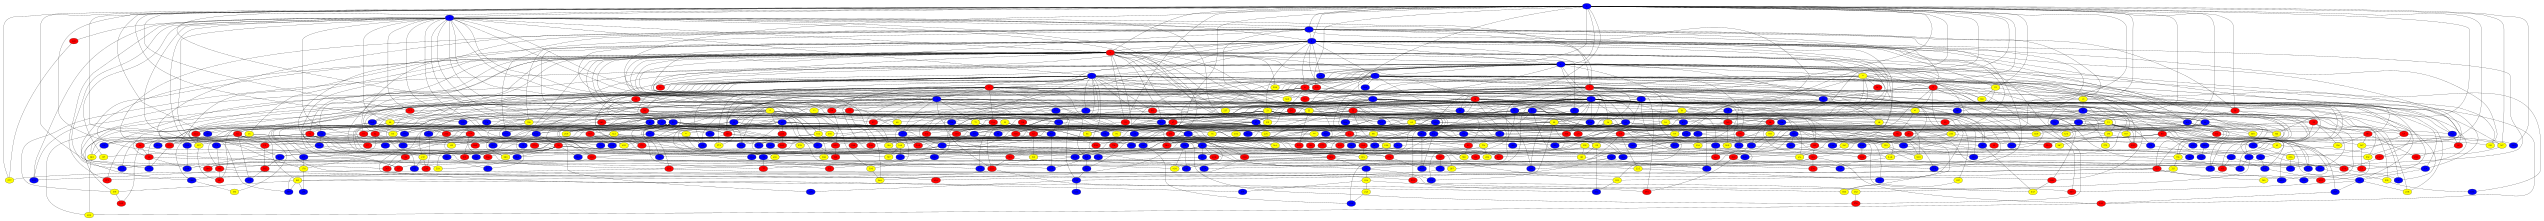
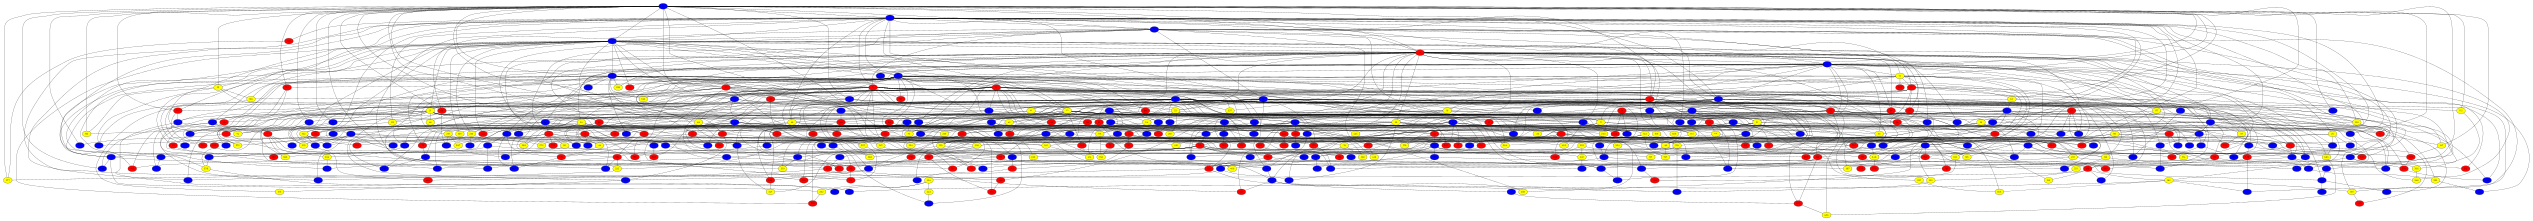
  graph {
    fontname=Montserrat
    node [fillcolor=blue fontname=Montserrat style=filled]
    edge [fontname=Montserrat]
    0
    1
    2
    3
    4 [fillcolor=red]
    5
    6
    9
    12 [fillcolor=yellow]
    14
    18 [fillcolor=red]
    23 [fillcolor=yellow]
    28
    49
    51
    60 [fillcolor=yellow]
    68 [fillcolor=red]
    91
    110
    112 [fillcolor=yellow]
    113 [fillcolor=red]
    117 [fillcolor=yellow]
    120 [fillcolor=red]
    127 [fillcolor=red]
    145 [fillcolor=red]
    147 [fillcolor=yellow]
    163 [fillcolor=yellow]
    166
    258
    277 [fillcolor=yellow]
    311 [fillcolor=red]
    359 [fillcolor=yellow]
    361 [fillcolor=red]
    381
    398
    399
    7 [fillcolor=red]
    10
    13
    22 [fillcolor=yellow]
    27 [fillcolor=red]
    65
    73
    74 [fillcolor=yellow]
    76
    79
    96 [fillcolor=yellow]
    102 [fillcolor=yellow]
    109 [fillcolor=yellow]
    137 [fillcolor=yellow]
    148 [fillcolor=red]
    157 [fillcolor=red]
    172 [fillcolor=red]
    186
    190
    213 [fillcolor=yellow]
    265
    292
    323
    371
    372 [fillcolor=red]
    384
    17 [fillcolor=red]
    104
    111 [fillcolor=red]
    126 [fillcolor=yellow]
    179
    290
    291 [fillcolor=red]
    377 [fillcolor=red]
    397
    421
    8 [fillcolor=red]
    11 [fillcolor=red]
    21 [fillcolor=yellow]
    25 [fillcolor=red]
    81
    103 [fillcolor=red]
    107
    128
    161 [fillcolor=red]
    210 [fillcolor=yellow]
    212
    235 [fillcolor=yellow]
    244
    247 [fillcolor=yellow]
    278 [fillcolor=yellow]
    339 [fillcolor=yellow]
    344
    346 [fillcolor=yellow]
    378 [fillcolor=red]
    26 [fillcolor=yellow]
    32
    33 [fillcolor=yellow]
    36
    37
    38 [fillcolor=red]
    40
    46 [fillcolor=yellow]
    54 [fillcolor=red]
    64 [fillcolor=red]
    67
    69 [fillcolor=yellow]
    70 [fillcolor=yellow]
    72 [fillcolor=red]
    87
    94 [fillcolor=red]
    98 [fillcolor=yellow]
    101
    131 [fillcolor=yellow]
    150
    203 [fillcolor=red]
    214
    237 [fillcolor=yellow]
    255 [fillcolor=red]
    280 [fillcolor=red]
    299 [fillcolor=yellow]
    315 [fillcolor=red]
    366 [fillcolor=red]
    390
    44 [fillcolor=red]
    45
    48 [fillcolor=yellow]
    66
    116 [fillcolor=yellow]
    138 [fillcolor=yellow]
    155
    164
    170 [fillcolor=red]
    183 [fillcolor=red]
    189
    219 [fillcolor=yellow]
    300
    363 [fillcolor=yellow]
    373 [fillcolor=yellow]
    379
    413 [fillcolor=red]
    15
    19 [fillcolor=yellow]
    24 [fillcolor=yellow]
    31 [fillcolor=yellow]
    63 [fillcolor=yellow]
    80 [fillcolor=red]
    132
    143 [fillcolor=yellow]
    159 [fillcolor=red]
    167 [fillcolor=yellow]
    178 [fillcolor=red]
    319 [fillcolor=yellow]
    320 [fillcolor=red]
    332 [fillcolor=yellow]
    336
    337 [fillcolor=red]
    362
    16
    43
    261
    30
    58 [fillcolor=red]
    142
    233 [fillcolor=red]
    348 [fillcolor=yellow]
    367 [fillcolor=red]
    302
    55 [fillcolor=red]
    77
    56 [fillcolor=red]
    92
    121 [fillcolor=red]
    124
    162 [fillcolor=red]
    197
    200 [fillcolor=yellow]
    272 [fillcolor=yellow]
    342
    383 [fillcolor=yellow]
    99
    71 [fillcolor=yellow]
    29
    39
    133 [fillcolor=red]
    146 [fillcolor=yellow]
    174 [fillcolor=yellow]
    263
    286
    374 [fillcolor=yellow]
    411 [fillcolor=red]
    401
    114
    122 [fillcolor=red]
    153 [fillcolor=yellow]
    301
    259 [fillcolor=yellow]
    345
    61
    115 [fillcolor=red]
    388
    152
    260
    227 [fillcolor=red]
    306 [fillcolor=yellow]
    173
    369 [fillcolor=yellow]
    382
    185
    193 [fillcolor=yellow]
    168
    160
    298 [fillcolor=red]
    256 [fillcolor=yellow]
    216 [fillcolor=red]
    207 [fillcolor=red]
    296
    365 [fillcolor=red]
    149
    151 [fillcolor=red]
    156
    188 [fillcolor=red]
    205
    240 [fillcolor=red]
    271
    276
    287 [fillcolor=yellow]
    308
    322 [fillcolor=yellow]
    331 [fillcolor=red]
    360 [fillcolor=red]
    375 [fillcolor=red]
    20 [fillcolor=red]
    47 [fillcolor=red]
    84
    88 [fillcolor=red]
    100
    106
    118 [fillcolor=red]
    129
    191
    239 [fillcolor=red]
    284
    288
    341 [fillcolor=yellow]
    385
    144 [fillcolor=yellow]
    59
    83 [fillcolor=red]
    93
    97 [fillcolor=red]
    165 [fillcolor=red]
    275 [fillcolor=red]
    307 [fillcolor=yellow]
    340
    n252 [fillcolor=yellow label=757]
    393
    406 [fillcolor=yellow]
    52
    234 [fillcolor=yellow]
    82
    177 [fillcolor=red]
    211
    223 [fillcolor=red]
    248 [fillcolor=red]
    327 [fillcolor=red]
    420 [fillcolor=yellow]
    273
    35 [fillcolor=yellow]
    78
    231 [fillcolor=yellow]
    249 [fillcolor=red]
    242 [fillcolor=red]
    95
    135 [fillcolor=red]
    215
    408 [fillcolor=red]
    418 [fillcolor=yellow]
    266
    202 [fillcolor=red]
    334
    119 [fillcolor=red]
    295
    417
    175
    283 [fillcolor=red]
    270 [fillcolor=red]
    228 [fillcolor=red]
    405
    229
    333
    364
    268
    317
    305
    285
    41 [fillcolor=yellow]
    57 [fillcolor=red]
    309 [fillcolor=yellow]
    386 [fillcolor=red]
    209
    192 [fillcolor=red]
    414 [fillcolor=yellow]
    53 [fillcolor=red]
    313 [fillcolor=red]
    351 [fillcolor=red]
    50 [fillcolor=red]
    134 [fillcolor=red]
    264 [fillcolor=yellow]
    294
    316 [fillcolor=yellow]
    350
    n309 [fillcolor=yellow label=425]
    125 [fillcolor=red]
    180 [fillcolor=red]
    389 [fillcolor=yellow]
    169 [fillcolor=yellow]
    232 [fillcolor=red]
    349
    324 [fillcolor=red]
    358
    419
    312
    182 [fillcolor=yellow]
    326
    181
    376 [fillcolor=yellow]
    380 [fillcolor=red]
    218 [fillcolor=yellow]
    325 [fillcolor=red]
    108 [fillcolor=red]
    139 [fillcolor=red]
    171 [fillcolor=yellow]
    86 [fillcolor=red]
    279 [fillcolor=red]
    201
    62 [fillcolor=red]
    194
    310
    221
    343 [fillcolor=red]
    222 [fillcolor=red]
    217
    184 [fillcolor=red]
    130 [fillcolor=yellow]
    105 [fillcolor=yellow]
    314
    198 [fillcolor=red]
    262 [fillcolor=yellow]
    241
    355 [fillcolor=red]
    368 [fillcolor=yellow]
    187
    85 [fillcolor=red]
    330 [fillcolor=red]
    89 [fillcolor=red]
    416
    158 [fillcolor=yellow]
    318
    304
    254
    204 [fillcolor=yellow]
    387 [fillcolor=yellow]
    42 [fillcolor=yellow]
    141
    176
    238 [fillcolor=yellow]
    394
    34 [fillcolor=yellow]
    196 [fillcolor=red]
    289 [fillcolor=red]
    335 [fillcolor=yellow]
    225 [fillcolor=yellow]
    n370 [fillcolor=yellow label=929]
    338 [fillcolor=red]
    123
    140
    195 [fillcolor=yellow]
    303
    230
    403 [fillcolor=red]
    252 [fillcolor=red]
    293
    297 [fillcolor=yellow]
    353 [fillcolor=red]
    321 [fillcolor=yellow]
    352
    257
    328
    404 [fillcolor=red]
    370 [fillcolor=red]
    400
    354
    208
    251 [fillcolor=red]
    220
    154
    226
    136
    274 [fillcolor=red]
    407
    410 [fillcolor=yellow]
    391
    347 [fillcolor=yellow]
    281 [fillcolor=yellow]
    412
    392 [fillcolor=red]
    356 [fillcolor=yellow]
    199
    269 [fillcolor=yellow]
    402
    395
    206 [fillcolor=yellow]
    246 [fillcolor=red]
    250 [fillcolor=red]
    282
    75
    90 [fillcolor=yellow]
    396
    409 [fillcolor=yellow]
    236 [fillcolor=red]
    267
    253 [fillcolor=yellow]
    224 [fillcolor=yellow]
    243 [fillcolor=yellow]
    0 -- 1
    0 -- 2
    0 -- 3
    0 -- 4
    0 -- 5
    0 -- 6
    0 -- 9
    0 -- 12
    0 -- 14
    0 -- 18
    0 -- 23
    0 -- 28
    0 -- 49
    0 -- 51
    0 -- 60
    0 -- 68
    0 -- 91
    0 -- 110
    0 -- 112
    0 -- 113
    0 -- 117
    0 -- 120
    0 -- 127
    0 -- 145
    0 -- 147
    0 -- 163
    0 -- 166
    0 -- 258
    0 -- 277
    0 -- 311
    0 -- 359
    0 -- 361
    0 -- 381
    0 -- 398
    0 -- 399
    1 -- 2
    1 -- 3
    1 -- 4
    1 -- 127
    1 -- 7
    1 -- 10
    1 -- 13
    1 -- 22
    1 -- 27
    1 -- 65
    1 -- 73
    1 -- 74
    1 -- 76
    1 -- 79
    1 -- 96
    1 -- 102
    1 -- 109
    1 -- 137
    1 -- 148
    1 -- 157
    1 -- 172
    1 -- 186
    1 -- 190
    1 -- 213
    1 -- 265
    1 -- 292
    1 -- 323
    1 -- 371
    1 -- 372
    1 -- 384
    2 -- 3
    2 -- 68
    2 -- 7
    2 -- 13
    2 -- 109
    2 -- 17
    2 -- 104
    2 -- 111
    2 -- 126
    2 -- 179
    2 -- 290
    2 -- 291
    2 -- 377
    2 -- 397
    2 -- 421
    3 -- 4
    3 -- 5
    3 -- 6
    3 -- 14
    3 -- 23
    3 -- 51
    3 -- 10
    3 -- 22
    3 -- 102
    3 -- 8
    3 -- 11
    3 -- 21
    3 -- 25
    3 -- 81
    3 -- 103
    3 -- 107
    3 -- 128
    3 -- 161
    3 -- 210
    3 -- 212
    3 -- 235
    3 -- 244
    3 -- 247
    3 -- 278
    3 -- 339
    3 -- 344
    3 -- 346
    3 -- 378
    4 -- 5
    4 -- 6
    4 -- 12
    4 -- 18
    4 -- 28
    4 -- 49
    4 -- 113
    4 -- 26
    4 -- 32
    4 -- 33
    4 -- 36
    4 -- 37
    4 -- 38
    4 -- 40
    4 -- 46
    4 -- 54
    4 -- 64
    4 -- 67
    4 -- 69
    4 -- 70
    4 -- 72
    4 -- 87
    4 -- 94
    4 -- 98
    4 -- 101
    4 -- 131
    4 -- 150
    4 -- 203
    4 -- 214
    4 -- 237
    4 -- 255
    4 -- 280
    4 -- 299
    4 -- 315
    4 -- 366
    4 -- 390
    5 -- 7
    5 -- 8
    5 -- 11
    5 -- 237
    5 -- 299
    5 -- 44
    5 -- 45
    5 -- 48
    5 -- 66
    5 -- 116
    5 -- 138
    5 -- 155
    5 -- 164
    5 -- 170
    5 -- 183
    5 -- 189
    5 -- 219
    5 -- 300
    5 -- 363
    5 -- 373
    5 -- 379
    5 -- 413
    6 -- 12
    6 -- 14
    6 -- 10
    6 -- 8
    6 -- 107
    6 -- 210
    6 -- 244
    6 -- 37
    6 -- 94
    6 -- 15
    6 -- 19
    6 -- 24
    6 -- 31
    6 -- 63
    6 -- 80
    6 -- 132
    6 -- 143
    6 -- 159
    6 -- 167
    6 -- 178
    6 -- 319
    6 -- 320
    6 -- 332
    6 -- 336
    6 -- 337
    6 -- 362
    9 -- 127
    9 -- 66
    9 -- 16
    9 -- 43
    9 -- 261
    12 -- 117
    12 -- 79
    12 -- 17
    12 -- 101
    12 -- 170
    12 -- 19
    12 -- 30
    12 -- 58
    12 -- 142
    12 -- 233
    12 -- 348
    12 -- 367
    14 -- 98
    14 -- 19
    14 -- 302
    14 -- 55
    14 -- 77
    14 -- 56
    14 -- 92
    14 -- 121
    14 -- 124
    14 -- 162
    14 -- 197
    14 -- 200
    14 -- 272
    14 -- 342
    14 -- 383
    18 -- 381
    18 -- 128
    18 -- 164
    18 -- 99
    18 -- 71
    18 -- 29
    18 -- 39
    18 -- 133
    18 -- 146
    18 -- 174
    18 -- 263
    18 -- 286
    18 -- 374
    18 -- 411
    23 -- 163
    23 -- 138
    23 -- 29
    23 -- 401
    28 -- 33
    28 -- 48
    28 -- 121
    28 -- 29
    28 -- 114
    28 -- 122
    49 -- 183
    49 -- 153
    49 -- 301
    51 -- 65
    51 -- 74
    51 -- 421
    51 -- 72
    51 -- 255
    51 -- 219
    51 -- 233
    51 -- 259
    51 -- 345
    60 -- 147
    60 -- 131
    60 -- 61
    68 -- 133
    68 -- 115
    68 -- 388
    91 -- 152
    91 -- 260
    110 -- 227
    112 -- 306
    113 -- 155
    113 -- 173
    113 -- 369
    117 -- 382
    117 -- 185
    117 -- 193
    120 -- 152
    120 -- 168
    127 -- 160
    127 -- 298
    145 -- 265
    145 -- 369
    145 -- 256
    145 -- 216
    147 -- 207
    166 -- 296
    258 -- 319
    311 -- 365
    7 -- 9
    7 -- 28
    7 -- 103
    7 -- 24
    7 -- 30
    7 -- 302
    7 -- 99
    7 -- 153
    7 -- 382
    7 -- 149
    7 -- 151
    7 -- 156
    7 -- 188
    7 -- 205
    7 -- 240
    7 -- 271
    7 -- 276
    7 -- 287
    7 -- 308
    7 -- 322
    7 -- 331
    7 -- 360
    7 -- 375
    10 -- 120
    10 -- 96
    10 -- 292
    10 -- 11
    10 -- 25
    10 -- 32
    10 -- 38
    10 -- 366
    10 -- 55
    10 -- 77
    10 -- 301
    10 -- 152
    10 -- 160
    10 -- 151
    10 -- 20
    10 -- 47
    10 -- 84
    10 -- 88
    10 -- 100
    10 -- 106
    10 -- 118
    10 -- 129
    10 -- 191
    10 -- 239
    10 -- 284
    10 -- 288
    10 -- 341
    10 -- 385
    13 -- 112
    13 -- 27
    13 -- 96
    13 -- 111
    13 -- 33
    13 -- 36
    13 -- 16
    13 -- 142
    13 -- 71
    13 -- 259
    13 -- 144
    13 -- 59
    13 -- 83
    13 -- 93
    13 -- 97
    13 -- 165
    13 -- 275
    13 -- 307
    13 -- 340
    13 -- n252
    13 -- 393
    13 -- 406
    22 -- 110
    22 -- 40
    22 -- 300
    22 -- 58
    22 -- 59
    22 -- 97
    22 -- 52
    22 -- 234
    22 -- 82
    22 -- 177
    22 -- 211
    22 -- 223
    22 -- 248
    22 -- 327
    22 -- 420
    27 -- 273
    27 -- 35
    27 -- 78
    27 -- 231
    27 -- 249
    65 -- 122
    65 -- 173
    65 -- 242
    65 -- 95
    65 -- 135
    65 -- 215
    65 -- 408
    74 -- 401
-   74 -- 418
    79 -- 301
    79 -- 287
    79 -- 322
    79 -- 266
    79 -- 202
    79 -- 334
    96 -- 327
    96 -- 119
    96 -- 295
    96 -- 417
    102 -- 260
    102 -- 175
    102 -- 283
    102 -- 270
    109 -- 111
    109 -- 228
    109 -- 405
    148 -- 277
    157 -- 420
    157 -- 228
    157 -- 229
    172 -- 193
    172 -- 333
    186 -- 231
    186 -- 364
    186 -- 268
    190 -- 317
    213 -- 305
    265 -- 285
    17 -- 60
    17 -- 38
    17 -- 138
    17 -- 159
    17 -- 242
    17 -- 229
    17 -- 41
    17 -- 57
    17 -- 309
    17 -- 386
    104 -- 209
    111 -- 374
    111 -- 288
    111 -- 270
    179 -- 192
    377 -- 418
    377 -- 414
    8 -- 9
    8 -- 18
    8 -- 21
    8 -- 235
    8 -- 363
    8 -- 185
    8 -- 20
    8 -- 52
    8 -- 53
    8 -- 313
    8 -- 351
    11 -- 13
    11 -- 40
    11 -- 87
    11 -- 363
    11 -- 373
    11 -- 15
    11 -- 43
    11 -- 99
    11 -- 401
    11 -- 168
    11 -- 160
    11 -- 308
    11 -- 144
    11 -- 266
    11 -- 50
    11 -- 134
    11 -- 264
    11 -- 294
    11 -- 316
    11 -- 350
    11 -- n309
    21 -- 91
    21 -- 398
    21 -- 213
    21 -- 128
    21 -- 278
    21 -- 46
    21 -- 54
    21 -- 48
    21 -- 24
    21 -- 80
    21 -- 118
    21 -- 125
    21 -- 180
    21 -- 389
    81 -- 286
    128 -- 413
    128 -- 156
    128 -- 317
    128 -- 169
    161 -- 232
    235 -- 349
    235 -- 324
    235 -- 358
    247 -- 331
    278 -- 419
    26 -- 132
    26 -- 202
    26 -- 312
    26 -- 182
    26 -- 326
    32 -- 244
    32 -- 116
    32 -- 143
    32 -- 39
    32 -- 146
    32 -- 100
    32 -- 57
    32 -- 50
    32 -- 181
    32 -- 376
    32 -- 380
    33 -- 37
    33 -- 87
    33 -- 183
    33 -- 129
    33 -- 218
    33 -- 325
    36 -- 131
    36 -- 200
    36 -- 149
    36 -- 420
    36 -- 108
    36 -- 139
    36 -- 171
    37 -- 74
    37 -- 103
    37 -- 167
    37 -- 39
    37 -- 83
    37 -- 78
    37 -- 86
    37 -- 279
    38 -- 172
    38 -- 122
    38 -- 180
    38 -- 86
    38 -- 201
    40 -- 258
    40 -- 150
    40 -- 63
    40 -- 223
    40 -- 418
    40 -- 305
    40 -- 218
    40 -- 62
    40 -- 194
    40 -- 310
    54 -- 86
    54 -- 221
    54 -- 343
    64 -- 421
    64 -- 222
    64 -- 217
    69 -- 290
    69 -- 235
    69 -- 100
    69 -- n309
    69 -- 380
    69 -- 184
    69 -- 130
    69 -- 105
    69 -- 314
    72 -- 323
    72 -- 276
    72 -- 283
    72 -- 192
    72 -- 313
    87 -- 139
    87 -- 105
    94 -- 135
    94 -- 364
    94 -- 134
    94 -- 198
    98 -- 291
    98 -- 346
    98 -- 256
    98 -- 222
    98 -- 105
    101 -- 398
    101 -- 331
    101 -- 262
    131 -- 371
    131 -- 173
    150 -- 186
    150 -- 378
    150 -- 275
    150 -- 241
    203 -- 355
    214 -- 266
    214 -- 221
    255 -- 307
    255 -- 368
    44 -- 377
    44 -- 146
    44 -- 256
    44 -- 119
    44 -- 364
    44 -- 130
    44 -- 187
    44 -- 85
    45 -- 162
    45 -- 275
    45 -- 53
    48 -- 166
-   48 -- 163
+   48 -- 200
    48 -- 330
    66 -- 163
    66 -- 121
    66 -- 216
    66 -- 125
    66 -- 89
    66 -- 416
    116 -- 248
    116 -- 158
    138 -- 324
    164 -- 197
    170 -- 318
    170 -- 304
    170 -- 254
    183 -- 247
    183 -- 232
    183 -- 204
    219 -- 272
    219 -- 388
    219 -- 387
    15 -- 145
    15 -- 21
    15 -- 81
    15 -- 69
    15 -- 214
    15 -- 237
    15 -- 31
    15 -- 16
    15 -- 43
    15 -- 30
    15 -- 71
    15 -- 114
    15 -- 61
    15 -- 207
    15 -- 47
    15 -- 88
    15 -- 191
    15 -- 52
    15 -- 234
    15 -- 273
    15 -- 41
    15 -- 209
    15 -- 294
    15 -- 184
    15 -- 198
    15 -- 187
    15 -- 89
    15 -- 318
    15 -- 42
    15 -- 141
    15 -- 176
    15 -- 238
    15 -- 394
    19 -- 91
    19 -- 67
    19 -- 69
    19 -- 34
    19 -- 196
    19 -- 289
    19 -- 335
    24 -- 348
    24 -- 84
    24 -- 284
    24 -- 198
    24 -- 225
    24 -- n370
    24 -- 338
    31 -- 126
    31 -- 320
    31 -- 83
    31 -- 334
    31 -- 175
    31 -- 62
    31 -- 123
    31 -- 140
    31 -- 195
    80 -- 303
    132 -- 383
    143 -- 361
    143 -- 172
    143 -- 179
    143 -- n252
    143 -- 211
    143 -- 230
    159 -- 372
    159 -- 182
    159 -- 176
    159 -- 195
    167 -- 320
    178 -- 230
    319 -- 343
    332 -- 403
    362 -- 393
    16 -- 36
    16 -- 116
    16 -- 162
    16 -- 341
    16 -- 414
    16 -- 312
    16 -- 34
    16 -- 208
    16 -- 251
    43 -- 45
    43 -- 379
    43 -- 411
    43 -- 309
    43 -- 220
    261 -- 293
    30 -- 384
    30 -- 31
    30 -- 63
    30 -- 82
    30 -- 78
    30 -- 85
    30 -- 42
    30 -- n370
    30 -- 252
    30 -- 293
    30 -- 297
    30 -- 353
    58 -- 311
    58 -- 170
    58 -- 165
    58 -- 201
    58 -- 356
    142 -- 168
    142 -- 177
    142 -- 248
    142 -- 274
    142 -- 199
    233 -- 371
    233 -- 249
    233 -- 269
    348 -- 370
    302 -- 315
    302 -- 306
    302 -- 370
    55 -- 76
    55 -- 109
    55 -- 384
    55 -- 58
    55 -- 185
    55 -- 205
    55 -- 194
    55 -- 318
    55 -- 352
    55 -- 154
    55 -- 226
    77 -- 408
    56 -- 294
    56 -- 108
    56 -- 208
    56 -- 395
    92 -- 382
    92 -- 242
    121 -- 399
    121 -- 206
    124 -- 231
    124 -- 246
    124 -- 250
    162 -- 332
    162 -- 165
    162 -- 194
    197 -- 337
    197 -- 238
    197 -- 257
    383 -- 406
    99 -- 213
    99 -- 140
    71 -- 124
    71 -- 285
    71 -- 141
    71 -- 252
    29 -- 145
    29 -- 42
    39 -- 79
    39 -- 54
    39 -- 92
    39 -- 106
    39 -- 282
    133 -- 171
    133 -- 304
    133 -- 204
    133 -- 400
    133 -- 267
    146 -- 366
    146 -- n252
    146 -- 220
    174 -- 314
    174 -- 269
    114 -- 206
    122 -- 164
    122 -- 327
    153 -- 279
    153 -- 321
    301 -- 365
    345 -- 403
    61 -- 66
    61 -- 178
    61 -- 332
    61 -- 342
    61 -- 97
    61 -- 209
    61 -- 238
    61 -- 289
    61 -- 282
    61 -- 75
    115 -- 344
    388 -- 396
    152 -- 161
    227 -- 389
    227 -- 310
    227 -- 404
    227 -- 250
    306 -- 346
    173 -- 177
    173 -- 254
    160 -- 227
    160 -- 217
    160 -- 391
    256 -- 368
    256 -- 330
    216 -- 341
    207 -- 279
    365 -- 412
    156 -- 210
    156 -- 260
    156 -- 369
    156 -- 305
    156 -- 386
    156 -- 303
    156 -- 352
    188 -- 323
    188 -- 385
    188 -- 215
    188 -- 225
    205 -- 340
    205 -- 325
    205 -- 387
    205 -- 257
    205 -- 328
    240 -- 307
    271 -- 289
    271 -- 404
    308 -- 400
    322 -- 354
    360 -- 406
    20 -- 51
    20 -- 22
    20 -- 64
    20 -- 202
    20 -- 368
    47 -- 197
    47 -- 108
    47 -- 62
    47 -- 130
    47 -- 123
    47 -- 230
    84 -- 174
    84 -- 136
    84 -- 274
    84 -- 407
    88 -- 124
    88 -- 349
    100 -- 119
    100 -- 410
    106 -- 268
    118 -- 239
    129 -- 141
    129 -- 208
    191 -- 347
    239 -- 359
    239 -- 281
    284 -- 407
    288 -- 316
    341 -- 414
    144 -- 274
    59 -- 104
    59 -- 255
    59 -- 155
    59 -- 93
    59 -- 181
    83 -- 147
    97 -- 264
    165 -- 286
    165 -- 360
    165 -- 215
    165 -- 370
    275 -- 417
    307 -- 351
    393 -- 405
    393 -- 402
    52 -- 64
    52 -- 70
    52 -- 383
    52 -- 295
    52 -- 125
    82 -- 258
    82 -- 157
    82 -- 126
    82 -- 259
    211 -- 355
    223 -- 312
    223 -- 380
    35 -- 44
    35 -- 63
    35 -- 273
    35 -- 229
    35 -- 53
    78 -- 104
    78 -- 184
    231 -- 263
    231 -- 236
    95 -- 159
    95 -- 192
    135 -- 361
    215 -- 314
    215 -- 224
    202 -- 280
    202 -- 409
    334 -- 345
    119 -- 137
    119 -- 190
    119 -- 153
    119 -- 333
    119 -- 313
    119 -- 350
    119 -- 389
    119 -- 241
    119 -- 196
    119 -- 251
    295 -- 373
    175 -- 267
    228 -- 397
    228 -- 308
    41 -- 49
    41 -- 115
    41 -- 222
    192 -- 292
    192 -- 351
    192 -- 353
    53 -- 158
    50 -- 311
    50 -- 372
    50 -- 132
    50 -- 57
    50 -- 410
    50 -- 412
    134 -- 142
    134 -- 239
    134 -- 392
    294 -- 411
    350 -- 359
    125 -- 203
    125 -- 188
    180 -- 233
    180 -- 240
    169 -- 201
    358 -- 386
    182 -- 397
    182 -- 319
    182 -- 419
    182 -- 356
    181 -- 271
    181 -- 338
    181 -- 226
    108 -- 280
    108 -- 264
    108 -- 253
    139 -- 296
    139 -- 358
    139 -- 225
    139 -- 154
    171 -- 211
    171 -- 246
    86 -- 417
    86 -- 268
    86 -- 395
    279 -- 342
    201 -- 348
    201 -- 302
    201 -- 330
    62 -- 65
    62 -- 73
    62 -- 193
    62 -- 191
    62 -- 376
    221 -- 362
    221 -- 304
    221 -- 226
    217 -- 278
    184 -- 199
    130 -- 212
    130 -- n370
    105 -- 354
    105 -- 281
    198 -- 247
    198 -- 298
    262 -- 378
    187 -- 291
    187 -- 228
    330 -- 379
    330 -- 375
    89 -- 261
    89 -- 114
    89 -- 149
    89 -- 175
    89 -- 270
    89 -- 416
    89 -- 90
    89 -- 396
    304 -- 335
    204 -- 400
    42 -- 70
    42 -- 45
    42 -- 115
    42 -- 93
    141 -- 166
    141 -- 390
    141 -- 144
    141 -- 350
    141 -- 325
    141 -- 158
    141 -- 409
-   34 -- 117
    34 -- 339
    34 -- 44
    196 -- 287
    196 -- 252
    289 -- 347
    335 -- 336
    225 -- 303
    123 -- 178
    123 -- 249
    140 -- 234
    140 -- 221
    140 -- 347
    140 -- 246
    230 -- 300
    252 -- 288
    252 -- 354
    293 -- 393
    293 -- 394
    297 -- 356
    353 -- 375
    321 -- 322
    257 -- 360
    328 -- 392
    208 -- 236
    251 -- 271
    220 -- 250
    154 -- 188
    136 -- 385
    136 -- 217
    136 -- 409
    274 -- 407
    281 -- 352
    206 -- 212
    246 -- 374
    250 -- 277
    250 -- 337
    75 -- 265
    75 -- 85
    75 -- 269
    75 -- 395
    90 -- 101
    90 -- 207
    267 -- 413
    267 -- 345
    253 -- 290
    253 -- 408
    253 -- 281
    224 -- 262
    224 -- 391
    224 -- 243
    243 -- 296
  }
